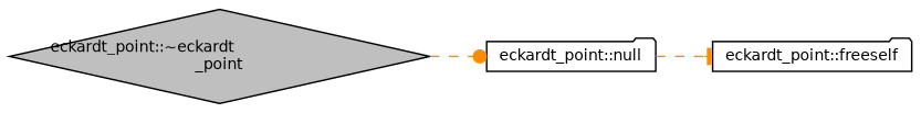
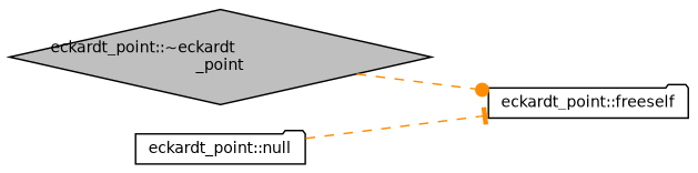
  digraph {
    rankdir=LR
    node [color=black fillcolor=white fontname=Helvetica fontsize=10 shape=folder style=filled]
    edge [color=darkorange fontname=Helvetica fontsize=10 labelfontname=Helvetica labelfontsize=10 style=dashed]
    n1 [fillcolor=grey75 fontcolor=black height=0.2 label="eckardt_point::~eckardt\l_point" shape=diamond width=0.4]
    n2 [height=0.2 label="eckardt_point::freeself" width=0.4]
    n3 [height=0.2 label="eckardt_point::null" width=0.4]
-   n1 -> n3 [arrowhead=dot]
+   n1 -> n2 [arrowhead=dot]
    n3 -> n2 [arrowhead=tee]
  }
